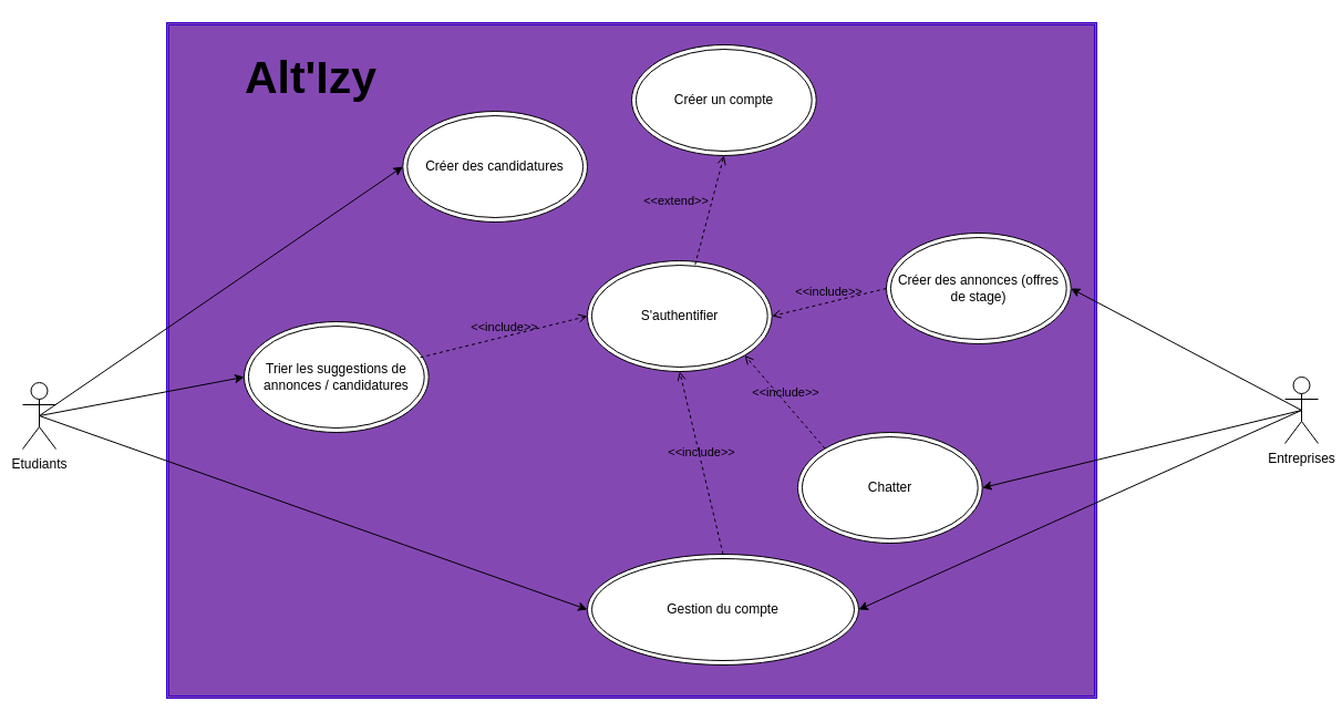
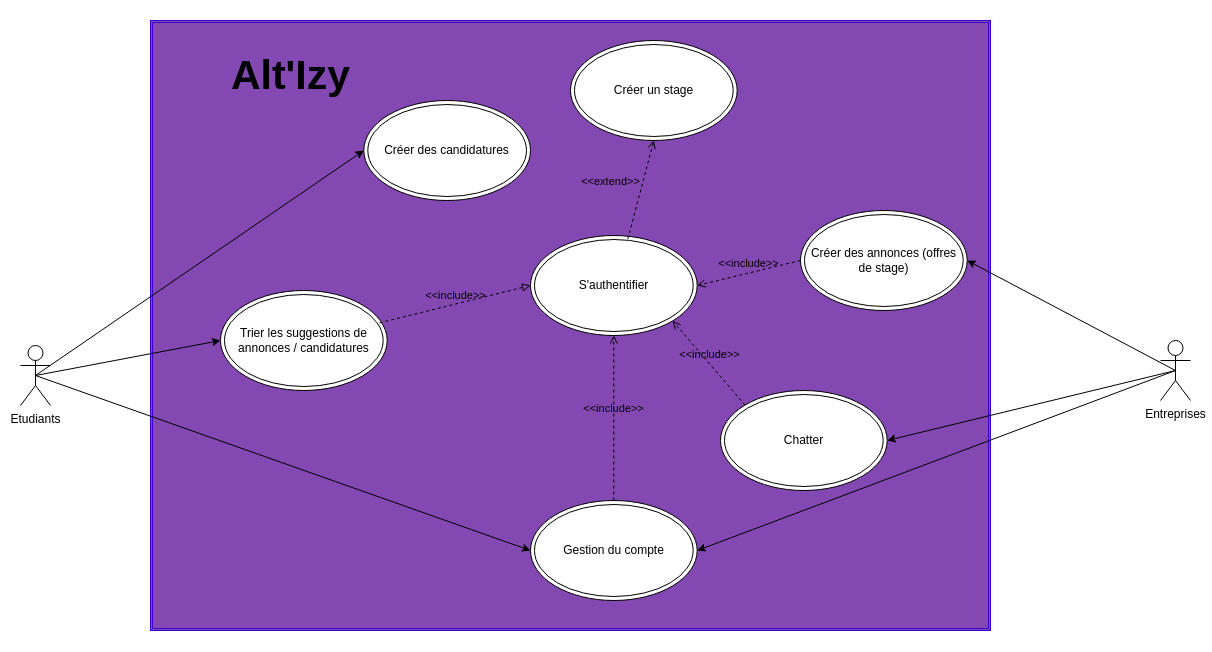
  <mxCell id="0" />
  <mxCell id="1" parent="0" />
  <mxCell id="2" value="" style="shape=ext;double=1;rounded=0;whiteSpace=wrap;html=1;fillColor=#8448b3;fontColor=#ffffff;strokeColor=#3700CC;" parent="1" vertex="1"><mxGeometry x="150" y="20" width="840" height="610" as="geometry" /></mxCell>
- <mxCell id="3" value="Créer un compte" style="ellipse;shape=doubleEllipse;whiteSpace=wrap;html=1;" parent="1" vertex="1"><mxGeometry x="570" y="40" width="166.67" height="100" as="geometry" /></mxCell>
+ <mxCell id="3" value="Créer un stage" style="ellipse;shape=doubleEllipse;whiteSpace=wrap;html=1;" parent="1" vertex="1"><mxGeometry x="570" y="40" width="166.67" height="100" as="geometry" /></mxCell>
  <mxCell id="4" value="Trier les suggestions de annonces / candidatures" style="ellipse;shape=doubleEllipse;whiteSpace=wrap;html=1;" parent="1" vertex="1"><mxGeometry x="220" y="290" width="166.67" height="100" as="geometry" /></mxCell>
- <mxCell id="5" value="&lt;font style=&quot;font-size: 41px&quot;&gt;Alt'Izy&lt;/font&gt;" style="text;strokeColor=none;fillColor=none;html=1;fontSize=24;fontStyle=1;verticalAlign=middle;align=center;" parent="1" vertex="1"><mxGeometry x="230" y="50" width="100" height="40" as="geometry" /></mxCell>
+ <mxCell id="5" value="&lt;font style=&quot;font-size: 41px&quot;&gt;Alt'Izy&lt;/font&gt;" style="text;strokeColor=none;fillColor=none;html=1;fontSize=24;fontStyle=1;verticalAlign=middle;align=center;" parent="1" vertex="1"><mxGeometry x="240" y="55" width="100" height="40" as="geometry" /></mxCell>
  <mxCell id="6" value="Chatter" style="ellipse;shape=doubleEllipse;whiteSpace=wrap;html=1;" parent="1" vertex="1"><mxGeometry x="720" y="390" width="166.67" height="100" as="geometry" /></mxCell>
  <mxCell id="7" value="Créer des annonces (offres de stage)" style="ellipse;shape=doubleEllipse;whiteSpace=wrap;html=1;" parent="1" vertex="1"><mxGeometry x="800" y="210" width="166.67" height="100" as="geometry" /></mxCell>
  <mxCell id="8" style="edgeStyle=none;html=1;exitX=0.5;exitY=0.5;exitDx=0;exitDy=0;exitPerimeter=0;entryX=0;entryY=0.5;entryDx=0;entryDy=0;" parent="1" source="11" target="4" edge="1"><mxGeometry relative="1" as="geometry" /></mxCell>
  <mxCell id="9" style="edgeStyle=none;html=1;exitX=0.5;exitY=0.5;exitDx=0;exitDy=0;exitPerimeter=0;entryX=0;entryY=0.5;entryDx=0;entryDy=0;" parent="1" source="11" target="17" edge="1"><mxGeometry relative="1" as="geometry" /></mxCell>
  <mxCell id="10" style="edgeStyle=none;html=1;exitX=0.5;exitY=0.5;exitDx=0;exitDy=0;exitPerimeter=0;entryX=0;entryY=0.5;entryDx=0;entryDy=0;" parent="1" source="11" target="18" edge="1"><mxGeometry relative="1" as="geometry" /></mxCell>
  <mxCell id="11" value="Etudiants" style="shape=umlActor;verticalLabelPosition=bottom;verticalAlign=top;html=1;outlineConnect=0;" parent="1" vertex="1"><mxGeometry x="20" y="345" width="30" height="60" as="geometry" /></mxCell>
  <mxCell id="12" style="edgeStyle=none;html=1;exitX=0.5;exitY=0.5;exitDx=0;exitDy=0;exitPerimeter=0;entryX=1;entryY=0.5;entryDx=0;entryDy=0;" parent="1" source="15" target="6" edge="1"><mxGeometry relative="1" as="geometry"><Array as="points" /></mxGeometry></mxCell>
  <mxCell id="13" style="edgeStyle=none;html=1;exitX=0.5;exitY=0.5;exitDx=0;exitDy=0;exitPerimeter=0;entryX=1;entryY=0.5;entryDx=0;entryDy=0;" parent="1" source="15" target="7" edge="1"><mxGeometry relative="1" as="geometry" /></mxCell>
  <mxCell id="14" style="edgeStyle=none;html=1;exitX=0.5;exitY=0.5;exitDx=0;exitDy=0;exitPerimeter=0;entryX=1;entryY=0.5;entryDx=0;entryDy=0;" parent="1" source="15" target="17" edge="1"><mxGeometry relative="1" as="geometry" /></mxCell>
  <mxCell id="15" value="Entreprises" style="shape=umlActor;verticalLabelPosition=bottom;verticalAlign=top;html=1;outlineConnect=0;" parent="1" vertex="1"><mxGeometry x="1160" y="340" width="30" height="60" as="geometry" /></mxCell>
  <mxCell id="16" value="S'authentifier" style="ellipse;shape=doubleEllipse;whiteSpace=wrap;html=1;" parent="1" vertex="1"><mxGeometry x="530" y="235" width="166.67" height="100" as="geometry" /></mxCell>
- <mxCell id="17" value="Gestion du compte" style="ellipse;shape=doubleEllipse;whiteSpace=wrap;html=1;" parent="1" vertex="1"><mxGeometry x="530" y="500" width="245" height="100" as="geometry" /></mxCell>
+ <mxCell id="17" value="Gestion du compte" style="ellipse;shape=doubleEllipse;whiteSpace=wrap;html=1;" parent="1" vertex="1"><mxGeometry x="530" y="500" width="166.67" height="100" as="geometry" /></mxCell>
  <mxCell id="18" value="Créer des candidatures" style="ellipse;shape=doubleEllipse;whiteSpace=wrap;html=1;" parent="1" vertex="1"><mxGeometry x="363.33" y="100" width="166.67" height="100" as="geometry" /></mxCell>
  <mxCell id="19" value="&amp;lt;&amp;lt;extend&amp;gt;&amp;gt;" style="endArrow=open;html=1;rounded=0;align=center;verticalAlign=bottom;dashed=1;endFill=0;labelBackgroundColor=none;entryX=0.5;entryY=1;entryDx=0;entryDy=0;exitX=0.584;exitY=0.035;exitDx=0;exitDy=0;exitPerimeter=0;" parent="1" source="16" target="3" edge="1"><mxGeometry x="-0.168" y="29" relative="1" as="geometry"><mxPoint x="619.995" y="221" as="sourcePoint" /><mxPoint x="620.005" y="161" as="targetPoint" /><mxPoint as="offset" /></mxGeometry></mxCell>
  <mxCell id="20" value="" style="resizable=0;html=1;align=center;verticalAlign=top;labelBackgroundColor=none;" parent="19" connectable="0" vertex="1"><mxGeometry relative="1" as="geometry" /></mxCell>
- <mxCell id="21" value="&amp;lt;&amp;lt;include&amp;gt;&amp;gt;" style="endArrow=open;html=1;rounded=0;align=center;verticalAlign=bottom;dashed=1;endFill=0;labelBackgroundColor=none;exitX=0.954;exitY=0.323;exitDx=0;exitDy=0;entryX=0;entryY=0.5;entryDx=0;entryDy=0;exitPerimeter=0;" parent="1" source="4" target="16" edge="1"><mxGeometry relative="1" as="geometry"><mxPoint x="760" y="380" as="sourcePoint" /><mxPoint x="920" y="380" as="targetPoint" /></mxGeometry></mxCell>
+ <mxCell id="21" value="&amp;lt;&amp;lt;include&amp;gt;&amp;gt;" style="endArrow=block;html=1;rounded=0;align=center;verticalAlign=bottom;dashed=1;endFill=0;labelBackgroundColor=none;exitX=0.954;exitY=0.323;exitDx=0;exitDy=0;entryX=0;entryY=0.5;entryDx=0;entryDy=0;exitPerimeter=0;" parent="1" source="4" target="16" edge="1"><mxGeometry relative="1" as="geometry"><mxPoint x="760" y="380" as="sourcePoint" /><mxPoint x="920" y="380" as="targetPoint" /></mxGeometry></mxCell>
  <mxCell id="22" value="" style="resizable=0;html=1;align=center;verticalAlign=top;labelBackgroundColor=none;" parent="21" connectable="0" vertex="1"><mxGeometry relative="1" as="geometry" /></mxCell>
  <mxCell id="23" value="&amp;lt;&amp;lt;include&amp;gt;&amp;gt;" style="endArrow=open;html=1;rounded=0;align=center;verticalAlign=bottom;dashed=1;endFill=0;labelBackgroundColor=none;exitX=0.5;exitY=0;exitDx=0;exitDy=0;entryX=0.5;entryY=1;entryDx=0;entryDy=0;" parent="1" source="17" target="16" edge="1"><mxGeometry relative="1" as="geometry"><mxPoint x="389.003" y="332.3" as="sourcePoint" /><mxPoint x="540" y="280" as="targetPoint" /></mxGeometry></mxCell>
  <mxCell id="24" value="" style="resizable=0;html=1;align=center;verticalAlign=top;labelBackgroundColor=none;" parent="23" connectable="0" vertex="1"><mxGeometry relative="1" as="geometry" /></mxCell>
  <mxCell id="25" value="&amp;lt;&amp;lt;include&amp;gt;&amp;gt;" style="endArrow=open;html=1;rounded=0;align=center;verticalAlign=bottom;dashed=1;endFill=0;labelBackgroundColor=none;exitX=0;exitY=0;exitDx=0;exitDy=0;entryX=1;entryY=1;entryDx=0;entryDy=0;" parent="1" source="6" target="16" edge="1"><mxGeometry relative="1" as="geometry"><mxPoint x="623.335" y="510" as="sourcePoint" /><mxPoint x="623.335" y="330" as="targetPoint" /></mxGeometry></mxCell>
  <mxCell id="26" value="" style="resizable=0;html=1;align=center;verticalAlign=top;labelBackgroundColor=none;" parent="25" connectable="0" vertex="1"><mxGeometry relative="1" as="geometry" /></mxCell>
  <mxCell id="27" value="&amp;lt;&amp;lt;include&amp;gt;&amp;gt;" style="endArrow=open;html=1;rounded=0;align=center;verticalAlign=bottom;dashed=1;endFill=0;labelBackgroundColor=none;exitX=0;exitY=0.5;exitDx=0;exitDy=0;entryX=1;entryY=0.5;entryDx=0;entryDy=0;" parent="1" source="7" target="16" edge="1"><mxGeometry relative="1" as="geometry"><mxPoint x="754.296" y="414.712" as="sourcePoint" /><mxPoint x="682.374" y="315.288" as="targetPoint" /></mxGeometry></mxCell>
  <mxCell id="28" value="" style="resizable=0;html=1;align=center;verticalAlign=top;labelBackgroundColor=none;" parent="27" connectable="0" vertex="1"><mxGeometry relative="1" as="geometry" /></mxCell>
